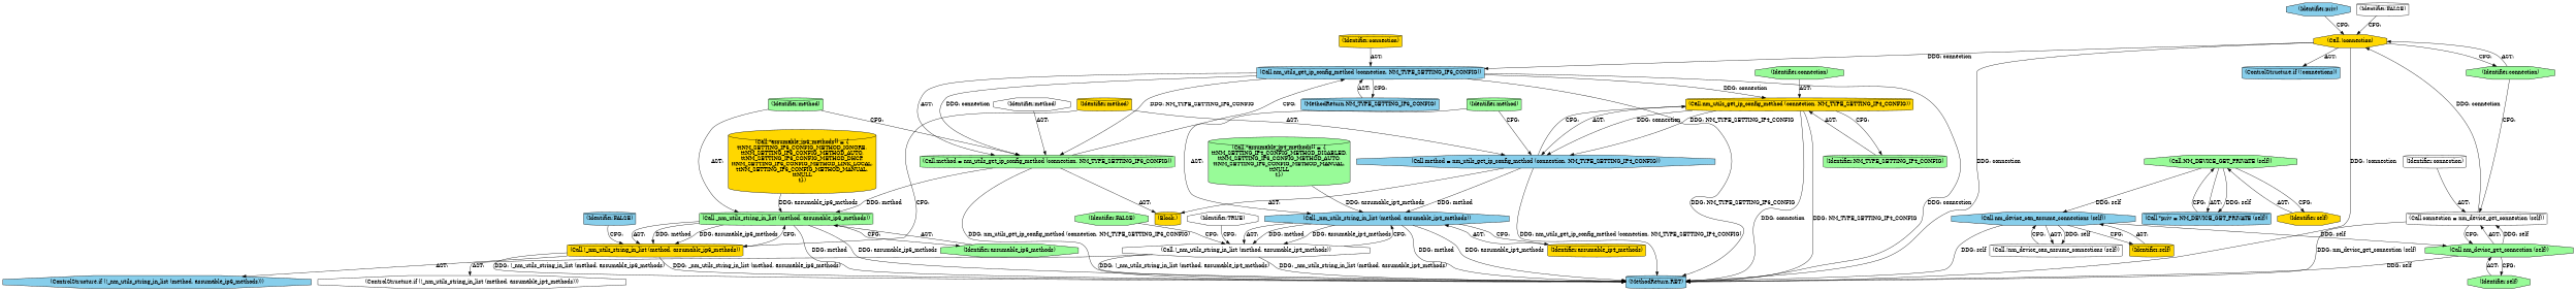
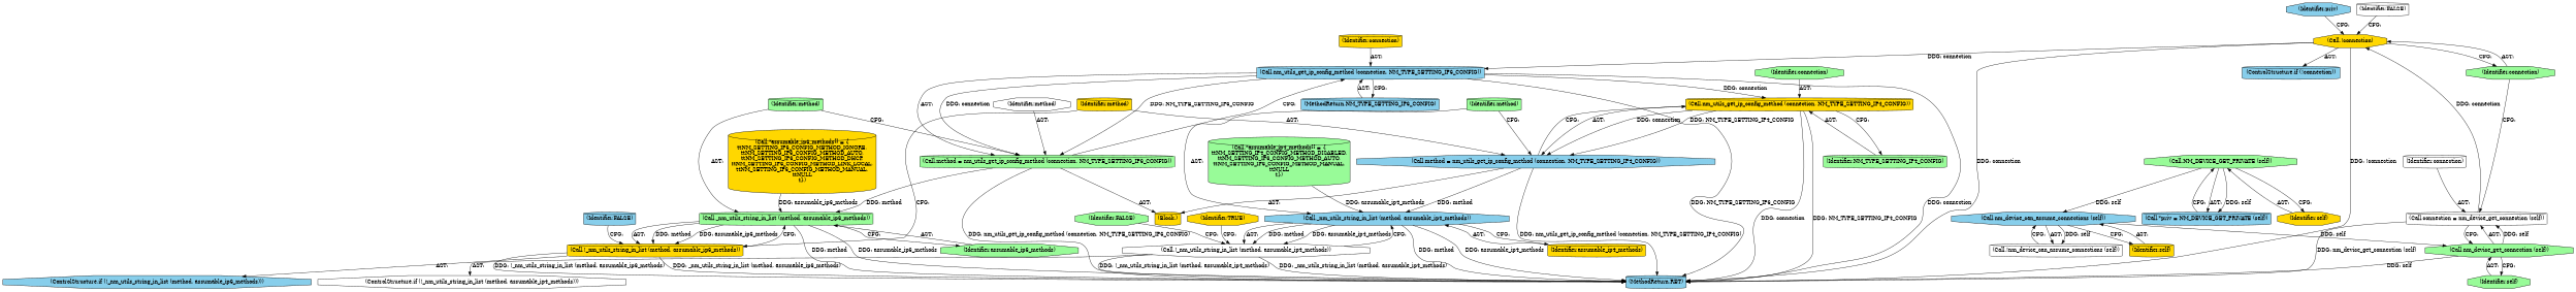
  digraph {
    node [fillcolor=palegreen shape=cylinder style=filled]
    n1 [fillcolor=gold label="(Call,!connection)" shape=octagon]
    n2 [fillcolor=skyblue label="(Call,nm_utils_get_ip_config_method (connection, NM_TYPE_SETTING_IP6_CONFIG))"]
-   n3 [fillcolor=skyblue label="(ControlStructure,if (!connections))"]
+   n3 [fillcolor=skyblue label="(ControlStructure,if (!connection))"]
    n4 [fillcolor=skyblue label="(MethodReturn,RET)"]
    n5 [label="(Identifier,connection)" shape=octagon]
    n6 [label="(Call,method = nm_utils_get_ip_config_method (connection, NM_TYPE_SETTING_IP6_CONFIG))"]
    n7 [fillcolor=gold label="(Call,nm_utils_get_ip_config_method (connection, NM_TYPE_SETTING_IP4_CONFIG))"]
    n8 [fillcolor=skyblue label="(MethodReturn,NM_TYPE_SETTING_IP6_CONFIG)"]
    n9 [fillcolor=white label="(Call,connection = nm_device_get_connection (self))"]
    n10 [label="(Call,nm_device_get_connection (self))" shape=octagon]
    n11 [label="(Identifier,self)" shape=octagon]
    n12 [fillcolor=gold label="(Block,)"]
    n13 [fillcolor=skyblue label="(Call,nm_device_can_assume_connections (self))" shape=octagon]
    n14 [fillcolor=gold label="(Identifier,self)"]
    n15 [fillcolor=white label="(Call,!nm_device_can_assume_connections (self))"]
    n16 [label="(Call,NM_DEVICE_GET_PRIVATE (self))" shape=octagon]
    n17 [fillcolor=skyblue label="(Call,*priv = NM_DEVICE_GET_PRIVATE (self))"]
    n18 [fillcolor=gold label="(Identifier,self)" shape=octagon]
    n19 [label="(Call,_nm_utils_string_in_list (method, assumable_ip6_methods))"]
    n20 [fillcolor=skyblue label="(Call,method = nm_utils_get_ip_config_method (connection, NM_TYPE_SETTING_IP4_CONFIG))" shape=octagon]
    n21 [label="(Identifier,NM_TYPE_SETTING_IP4_CONFIG)"]
    n22 [fillcolor=gold label="(Call,!_nm_utils_string_in_list (method, assumable_ip6_methods))"]
    n23 [label="(Identifier,assumable_ip6_methods)" shape=octagon]
    n24 [fillcolor=skyblue label="(ControlStructure,if (!_nm_utils_string_in_list (method, assumable_ip6_methods)))" shape=octagon]
    n25 [fillcolor=skyblue label="(Call,_nm_utils_string_in_list (method, assumable_ip4_methods))" shape=octagon]
    n26 [fillcolor=white label="(Call,!_nm_utils_string_in_list (method, assumable_ip4_methods))" shape=octagon]
    n27 [fillcolor=gold label="(Identifier,assumable_ip4_methods)"]
    n28 [fillcolor=white label="(ControlStructure,if (!_nm_utils_string_in_list (method, assumable_ip4_methods)))" shape=octagon]
    n29 [fillcolor=skyblue label="(Identifier,priv)" shape=octagon]
    n30 [fillcolor=gold label="(Identifier,connection)"]
    n31 [fillcolor=gold label="(Call,*assumable_ip6_methods[] = {\n\t\tNM_SETTING_IP6_CONFIG_METHOD_IGNORE,\n\t\tNM_SETTING_IP6_CONFIG_METHOD_AUTO,\n\t\tNM_SETTING_IP6_CONFIG_METHOD_DHCP,\n\t\tNM_SETTING_IP6_CONFIG_METHOD_LINK_LOCAL,\n\t\tNM_SETTING_IP6_CONFIG_METHOD_MANUAL,\n\t\tNULL\n\t})"]
    n32 [fillcolor=gold label="(Identifier,method)"]
    n33 [fillcolor=white label="(Identifier,FALSE)"]
    n34 [label="(Identifier,method)"]
    n35 [fillcolor=skyblue label="(Identifier,FALSE)"]
    n36 [label="(Identifier,method)"]
    n37 [label="(Identifier,FALSE)" shape=octagon]
    n38 [fillcolor=white label="(Identifier,method)" shape=octagon]
    n39 [fillcolor=white label="(Identifier,connection)"]
    n40 [label="(Identifier,connection)" shape=octagon]
    n41 [label="(Call,*assumable_ip4_methods[] = {\n\t\tNM_SETTING_IP4_CONFIG_METHOD_DISABLED,\n\t\tNM_SETTING_IP6_CONFIG_METHOD_AUTO,\n\t\tNM_SETTING_IP6_CONFIG_METHOD_MANUAL,\n\t\tNULL\n\t})"]
-   n42 [fillcolor=white label="(Identifier,TRUE)" shape=octagon]
+   n42 [fillcolor=gold label="(Identifier,TRUE)" shape=octagon]
    n1 -> n2 [label="DDG: connection"]
    n1 -> n3 [label="AST: "]
    n1 -> n4 [label="DDG: !connection"]
    n1 -> n4 [label="DDG: connection"]
    n1 -> n5 [label="CFG: "]
    n2 -> n4 [label="DDG: NM_TYPE_SETTING_IP6_CONFIG"]
    n2 -> n4 [label="DDG: connection"]
    n2 -> n6 [label="AST: "]
    n2 -> n6 [label="DDG: connection"]
    n2 -> n6 [label="DDG: NM_TYPE_SETTING_IP6_CONFIG"]
    n2 -> n7 [label="DDG: connection"]
    n2 -> n8 [label="CFG: "]
    n5 -> n1 [label="AST: "]
    n5 -> n9 [label="CFG: "]
    n6 -> n2 [label="CFG: "]
    n6 -> n4 [label="DDG: nm_utils_get_ip_config_method (connection, NM_TYPE_SETTING_IP6_CONFIG)"]
    n6 -> n12 [label="AST: "]
    n6 -> n19 [label="DDG: method"]
    n7 -> n4 [label="DDG: connection"]
    n7 -> n4 [label="DDG: NM_TYPE_SETTING_IP4_CONFIG"]
    n7 -> n20 [label="AST: "]
    n7 -> n20 [label="DDG: connection"]
    n7 -> n20 [label="DDG: NM_TYPE_SETTING_IP4_CONFIG"]
    n7 -> n21 [label="CFG: "]
    n8 -> n2 [label="AST: "]
    n9 -> n1 [label="DDG: connection"]
    n9 -> n4 [label="DDG: nm_device_get_connection (self)"]
    n9 -> n10 [label="CFG: "]
    n10 -> n4 [label="DDG: self"]
    n10 -> n9 [label="AST: "]
    n10 -> n9 [label="DDG: self"]
    n10 -> n11 [label="CFG: "]
    n11 -> n10 [label="AST: "]
-   n13 -> n4 [label="DDG: self"]
    n13 -> n10 [label="DDG: self"]
    n13 -> n14 [label="CFG: "]
    n13 -> n15 [label="AST: "]
    n13 -> n15 [label="DDG: self"]
    n14 -> n13 [label="AST: "]
    n15 -> n13 [label="CFG: "]
    n16 -> n13 [label="DDG: self"]
    n16 -> n17 [label="AST: "]
    n16 -> n17 [label="DDG: self"]
    n16 -> n18 [label="CFG: "]
    n17 -> n16 [label="CFG: "]
    n18 -> n16 [label="AST: "]
    n19 -> n4 [label="DDG: method"]
    n19 -> n4 [label="DDG: assumable_ip6_methods"]
    n19 -> n22 [label="AST: "]
    n19 -> n22 [label="DDG: method"]
    n19 -> n22 [label="DDG: assumable_ip6_methods"]
    n19 -> n23 [label="CFG: "]
    n20 -> n4 [label="DDG: nm_utils_get_ip_config_method (connection, NM_TYPE_SETTING_IP4_CONFIG)"]
    n20 -> n7 [label="CFG: "]
    n20 -> n12 [label="AST: "]
    n20 -> n25 [label="DDG: method"]
    n21 -> n7 [label="AST: "]
    n22 -> n4 [label="DDG: !_nm_utils_string_in_list (method, assumable_ip6_methods)"]
    n22 -> n4 [label="DDG: _nm_utils_string_in_list (method, assumable_ip6_methods)"]
    n22 -> n19 [label="CFG: "]
    n22 -> n24 [label="AST: "]
    n23 -> n19 [label="AST: "]
    n25 -> n4 [label="DDG: method"]
    n25 -> n4 [label="DDG: assumable_ip4_methods"]
    n25 -> n26 [label="AST: "]
    n25 -> n26 [label="DDG: method"]
    n25 -> n26 [label="DDG: assumable_ip4_methods"]
    n25 -> n27 [label="CFG: "]
    n26 -> n4 [label="DDG: _nm_utils_string_in_list (method, assumable_ip4_methods)"]
    n26 -> n4 [label="DDG: !_nm_utils_string_in_list (method, assumable_ip4_methods)"]
    n26 -> n25 [label="CFG: "]
    n26 -> n28 [label="AST: "]
    n27 -> n25 [label="AST: "]
    n29 -> n1 [label="CFG: "]
    n30 -> n2 [label="AST: "]
    n31 -> n19 [label="DDG: assumable_ip6_methods"]
    n32 -> n20 [label="AST: "]
    n32 -> n22 [label="CFG: "]
    n33 -> n1 [label="CFG: "]
    n34 -> n20 [label="CFG: "]
    n34 -> n25 [label="AST: "]
    n35 -> n22 [label="CFG: "]
    n36 -> n6 [label="CFG: "]
    n36 -> n19 [label="AST: "]
    n37 -> n26 [label="CFG: "]
    n38 -> n6 [label="AST: "]
    n39 -> n9 [label="AST: "]
    n40 -> n7 [label="AST: "]
    n41 -> n25 [label="DDG: assumable_ip4_methods"]
    n42 -> n26 [label="CFG: "]
  }
